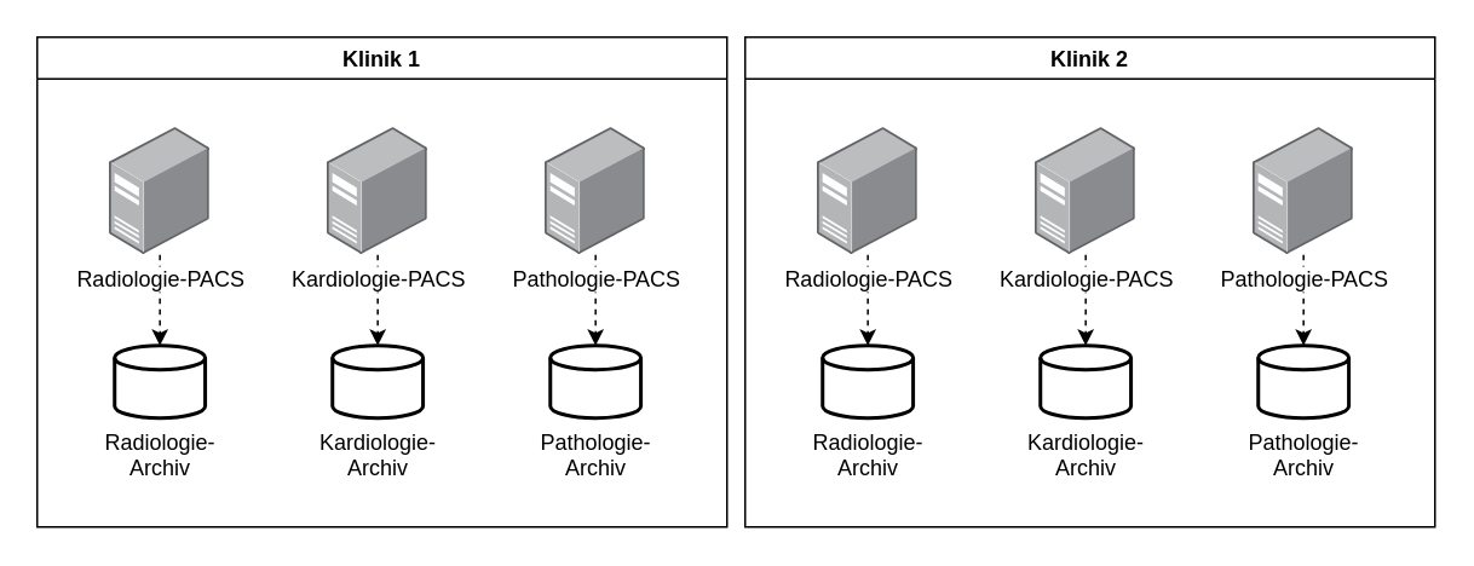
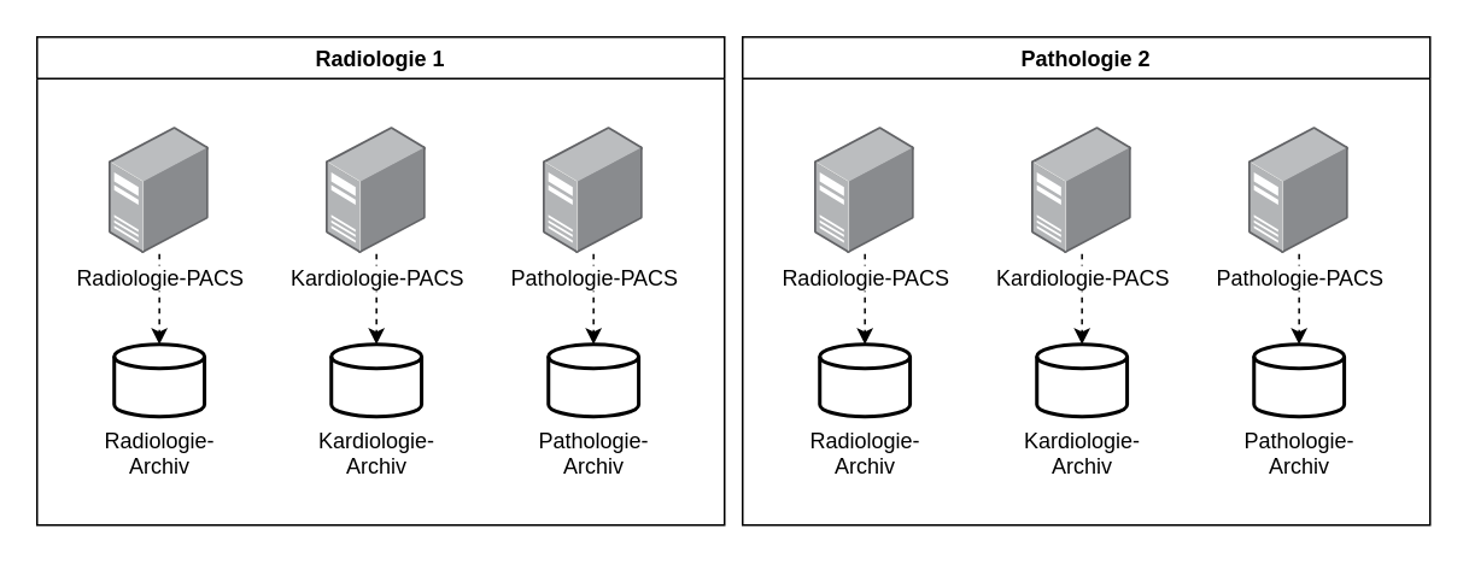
  <mxCell id="0" />
  <mxCell id="1" parent="0" />
- <mxCell id="2" value="Klinik 1" style="swimlane;" vertex="1" parent="1"><mxGeometry x="20" y="20" width="380" height="270" as="geometry" /></mxCell>
+ <mxCell id="2" value="Radiologie 1" style="swimlane;" vertex="1" parent="1"><mxGeometry x="20" y="20" width="380" height="270" as="geometry" /></mxCell>
  <mxCell id="3" style="edgeStyle=none;html=1;entryX=0.5;entryY=0;entryDx=0;entryDy=0;entryPerimeter=0;dashed=1;" edge="1" parent="2" source="4" target="9"><mxGeometry relative="1" as="geometry" /></mxCell>
  <mxCell id="4" value="Radiologie-PACS" style="points=[];aspect=fixed;html=1;align=center;shadow=0;dashed=0;image;image=img/lib/allied_telesis/computer_and_terminals/Server_Desktop.svg;" vertex="1" parent="2"><mxGeometry x="40" y="50" width="55.22" height="70" as="geometry" /></mxCell>
  <mxCell id="5" style="edgeStyle=none;html=1;entryX=0.5;entryY=0;entryDx=0;entryDy=0;entryPerimeter=0;dashed=1;" edge="1" parent="2" source="6" target="10"><mxGeometry relative="1" as="geometry" /></mxCell>
  <mxCell id="6" value="Kardiologie-PACS" style="points=[];aspect=fixed;html=1;align=center;shadow=0;dashed=0;image;image=img/lib/allied_telesis/computer_and_terminals/Server_Desktop.svg;" vertex="1" parent="2"><mxGeometry x="160" y="50" width="55.22" height="70" as="geometry" /></mxCell>
  <mxCell id="7" style="edgeStyle=none;html=1;entryX=0.5;entryY=0;entryDx=0;entryDy=0;entryPerimeter=0;dashed=1;" edge="1" parent="2" source="8" target="11"><mxGeometry relative="1" as="geometry" /></mxCell>
  <mxCell id="8" value="Pathologie-PACS" style="points=[];aspect=fixed;html=1;align=center;shadow=0;dashed=0;image;image=img/lib/allied_telesis/computer_and_terminals/Server_Desktop.svg;" vertex="1" parent="2"><mxGeometry x="280" y="50" width="55.22" height="70" as="geometry" /></mxCell>
  <mxCell id="9" value="Radiologie-Archiv" style="strokeWidth=2;html=1;shape=mxgraph.flowchart.database;whiteSpace=wrap;labelPosition=center;verticalLabelPosition=bottom;align=center;verticalAlign=top;" vertex="1" parent="2"><mxGeometry x="42.66" y="170" width="49.89" height="40" as="geometry" /></mxCell>
  <mxCell id="10" value="Kardiologie-Archiv" style="strokeWidth=2;html=1;shape=mxgraph.flowchart.database;whiteSpace=wrap;labelPosition=center;verticalLabelPosition=bottom;align=center;verticalAlign=top;" vertex="1" parent="2"><mxGeometry x="162.66" y="170" width="49.89" height="40" as="geometry" /></mxCell>
  <mxCell id="11" value="Pathologie-Archiv" style="strokeWidth=2;html=1;shape=mxgraph.flowchart.database;whiteSpace=wrap;labelPosition=center;verticalLabelPosition=bottom;align=center;verticalAlign=top;" vertex="1" parent="2"><mxGeometry x="282.67" y="170" width="49.89" height="40" as="geometry" /></mxCell>
- <mxCell id="12" value="Klinik 2" style="swimlane;" vertex="1" parent="1"><mxGeometry x="410" y="20" width="380" height="270" as="geometry" /></mxCell>
+ <mxCell id="12" value="Pathologie 2" style="swimlane;" vertex="1" parent="1"><mxGeometry x="410" y="20" width="380" height="270" as="geometry" /></mxCell>
  <mxCell id="13" style="edgeStyle=none;html=1;entryX=0.5;entryY=0;entryDx=0;entryDy=0;entryPerimeter=0;dashed=1;" edge="1" parent="12" source="14" target="19"><mxGeometry relative="1" as="geometry" /></mxCell>
  <mxCell id="14" value="Radiologie-PACS" style="points=[];aspect=fixed;html=1;align=center;shadow=0;dashed=0;image;image=img/lib/allied_telesis/computer_and_terminals/Server_Desktop.svg;" vertex="1" parent="12"><mxGeometry x="40" y="50" width="55.22" height="70" as="geometry" /></mxCell>
  <mxCell id="15" style="edgeStyle=none;html=1;entryX=0.5;entryY=0;entryDx=0;entryDy=0;entryPerimeter=0;dashed=1;" edge="1" parent="12" source="16" target="20"><mxGeometry relative="1" as="geometry" /></mxCell>
  <mxCell id="16" value="Kardiologie-PACS" style="points=[];aspect=fixed;html=1;align=center;shadow=0;dashed=0;image;image=img/lib/allied_telesis/computer_and_terminals/Server_Desktop.svg;" vertex="1" parent="12"><mxGeometry x="160" y="50" width="55.22" height="70" as="geometry" /></mxCell>
  <mxCell id="17" style="edgeStyle=none;html=1;entryX=0.5;entryY=0;entryDx=0;entryDy=0;entryPerimeter=0;dashed=1;" edge="1" parent="12" source="18" target="21"><mxGeometry relative="1" as="geometry" /></mxCell>
  <mxCell id="18" value="Pathologie-PACS" style="points=[];aspect=fixed;html=1;align=center;shadow=0;dashed=0;image;image=img/lib/allied_telesis/computer_and_terminals/Server_Desktop.svg;" vertex="1" parent="12"><mxGeometry x="280" y="50" width="55.22" height="70" as="geometry" /></mxCell>
  <mxCell id="19" value="Radiologie-Archiv" style="strokeWidth=2;html=1;shape=mxgraph.flowchart.database;whiteSpace=wrap;labelPosition=center;verticalLabelPosition=bottom;align=center;verticalAlign=top;" vertex="1" parent="12"><mxGeometry x="42.66" y="170" width="49.89" height="40" as="geometry" /></mxCell>
  <mxCell id="20" value="Kardiologie-Archiv" style="strokeWidth=2;html=1;shape=mxgraph.flowchart.database;whiteSpace=wrap;labelPosition=center;verticalLabelPosition=bottom;align=center;verticalAlign=top;" vertex="1" parent="12"><mxGeometry x="162.66" y="170" width="49.89" height="40" as="geometry" /></mxCell>
  <mxCell id="21" value="Pathologie-Archiv" style="strokeWidth=2;html=1;shape=mxgraph.flowchart.database;whiteSpace=wrap;labelPosition=center;verticalLabelPosition=bottom;align=center;verticalAlign=top;" vertex="1" parent="12"><mxGeometry x="282.67" y="170" width="49.89" height="40" as="geometry" /></mxCell>
